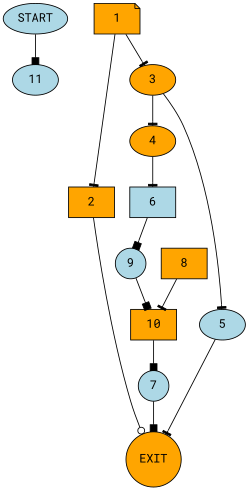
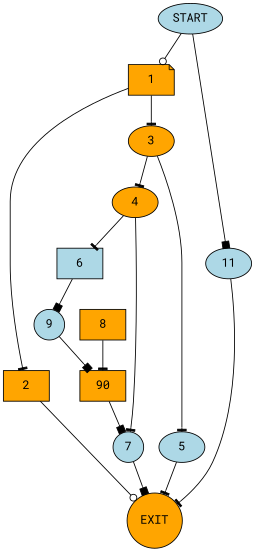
  digraph {
    fontname="Roboto Mono"
    node [fillcolor=orange fontname="Roboto Mono" shape=ellipse style=filled]
    edge [arrowhead=tee fontname="Roboto Mono"]
    n1 [fillcolor=lightblue label=START]
    1 [shape=note]
    11 [fillcolor=lightblue]
    2 [shape=box]
    3
    n6 [label=EXIT shape=circle]
    4
    5 [fillcolor=lightblue]
    6 [fillcolor=lightblue shape=box]
    7 [fillcolor=lightblue shape=circle]
    9 [fillcolor=lightblue shape=circle]
    8 [shape=box]
-   10 [shape=box]
+   10 [shape=box label=90]
+   n1 -> 1 [arrowhead=odot]
    n1 -> 11 [arrowhead=box]
    1 -> 2
    1 -> 3
+   11 -> n6
    2 -> n6 [arrowhead=odot]
    3 -> 4
    3 -> 5
    4 -> 6
+   4 -> 7
    5 -> n6
    6 -> 9 [arrowhead=box]
    7 -> n6 [arrowhead=box]
    9 -> 10 [arrowhead=box]
    8 -> 10
    10 -> 7 [arrowhead=box]
  }
